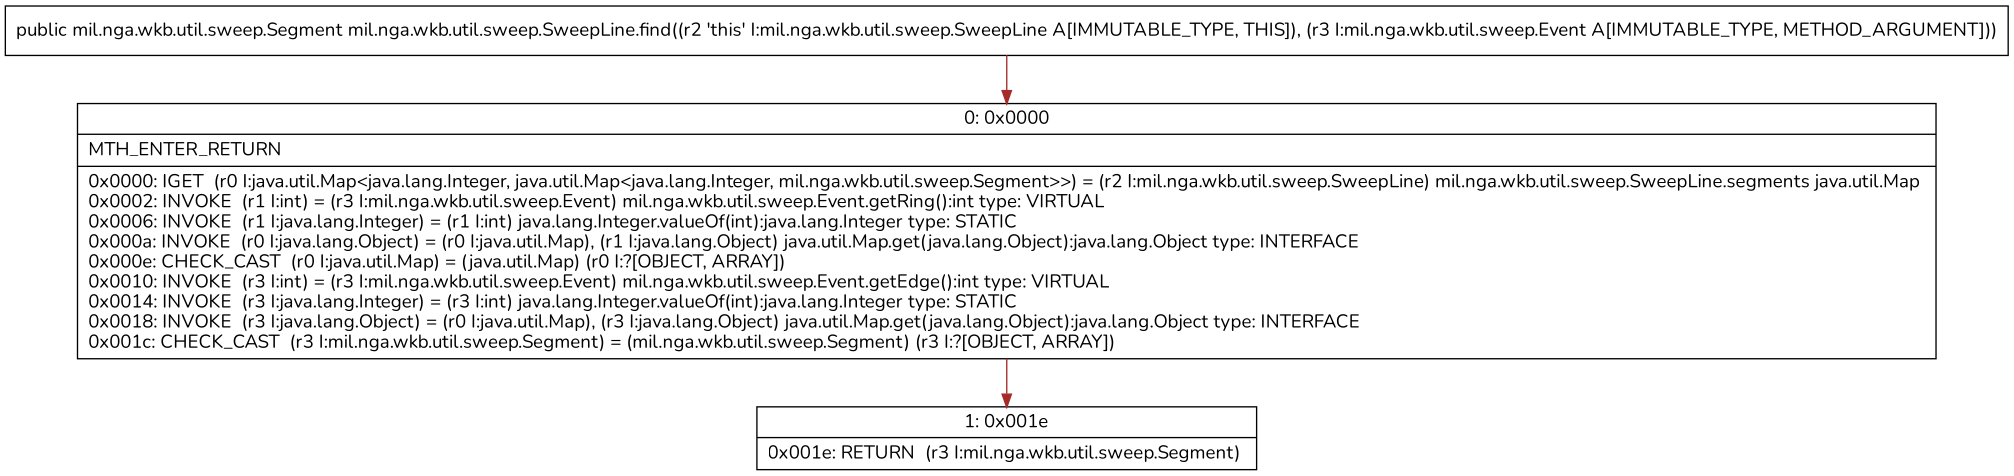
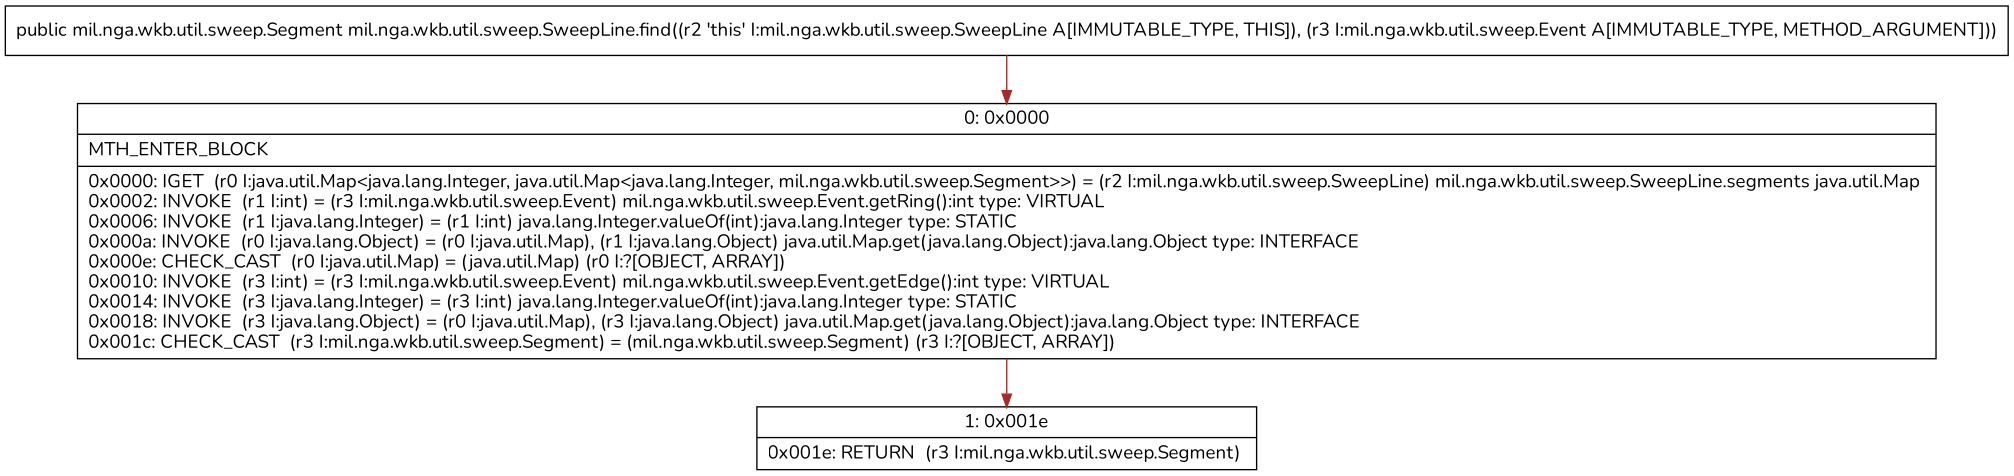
  digraph {
    fontname=Nunito
    node [shape=record fontname=Nunito]
    edge [color=brown fontname=Nunito]
-   n1 [label="{0\:\ 0x0000|MTH_ENTER_RETURN\l|0x0000: IGET  (r0 I:java.util.Map\<java.lang.Integer, java.util.Map\<java.lang.Integer, mil.nga.wkb.util.sweep.Segment\>\>) = (r2 I:mil.nga.wkb.util.sweep.SweepLine) mil.nga.wkb.util.sweep.SweepLine.segments java.util.Map \l0x0002: INVOKE  (r1 I:int) = (r3 I:mil.nga.wkb.util.sweep.Event) mil.nga.wkb.util.sweep.Event.getRing():int type: VIRTUAL \l0x0006: INVOKE  (r1 I:java.lang.Integer) = (r1 I:int) java.lang.Integer.valueOf(int):java.lang.Integer type: STATIC \l0x000a: INVOKE  (r0 I:java.lang.Object) = (r0 I:java.util.Map), (r1 I:java.lang.Object) java.util.Map.get(java.lang.Object):java.lang.Object type: INTERFACE \l0x000e: CHECK_CAST  (r0 I:java.util.Map) = (java.util.Map) (r0 I:?[OBJECT, ARRAY]) \l0x0010: INVOKE  (r3 I:int) = (r3 I:mil.nga.wkb.util.sweep.Event) mil.nga.wkb.util.sweep.Event.getEdge():int type: VIRTUAL \l0x0014: INVOKE  (r3 I:java.lang.Integer) = (r3 I:int) java.lang.Integer.valueOf(int):java.lang.Integer type: STATIC \l0x0018: INVOKE  (r3 I:java.lang.Object) = (r0 I:java.util.Map), (r3 I:java.lang.Object) java.util.Map.get(java.lang.Object):java.lang.Object type: INTERFACE \l0x001c: CHECK_CAST  (r3 I:mil.nga.wkb.util.sweep.Segment) = (mil.nga.wkb.util.sweep.Segment) (r3 I:?[OBJECT, ARRAY]) \l}"]
+   n1 [label="{0\:\ 0x0000|MTH_ENTER_BLOCK\l|0x0000: IGET  (r0 I:java.util.Map\<java.lang.Integer, java.util.Map\<java.lang.Integer, mil.nga.wkb.util.sweep.Segment\>\>) = (r2 I:mil.nga.wkb.util.sweep.SweepLine) mil.nga.wkb.util.sweep.SweepLine.segments java.util.Map \l0x0002: INVOKE  (r1 I:int) = (r3 I:mil.nga.wkb.util.sweep.Event) mil.nga.wkb.util.sweep.Event.getRing():int type: VIRTUAL \l0x0006: INVOKE  (r1 I:java.lang.Integer) = (r1 I:int) java.lang.Integer.valueOf(int):java.lang.Integer type: STATIC \l0x000a: INVOKE  (r0 I:java.lang.Object) = (r0 I:java.util.Map), (r1 I:java.lang.Object) java.util.Map.get(java.lang.Object):java.lang.Object type: INTERFACE \l0x000e: CHECK_CAST  (r0 I:java.util.Map) = (java.util.Map) (r0 I:?[OBJECT, ARRAY]) \l0x0010: INVOKE  (r3 I:int) = (r3 I:mil.nga.wkb.util.sweep.Event) mil.nga.wkb.util.sweep.Event.getEdge():int type: VIRTUAL \l0x0014: INVOKE  (r3 I:java.lang.Integer) = (r3 I:int) java.lang.Integer.valueOf(int):java.lang.Integer type: STATIC \l0x0018: INVOKE  (r3 I:java.lang.Object) = (r0 I:java.util.Map), (r3 I:java.lang.Object) java.util.Map.get(java.lang.Object):java.lang.Object type: INTERFACE \l0x001c: CHECK_CAST  (r3 I:mil.nga.wkb.util.sweep.Segment) = (mil.nga.wkb.util.sweep.Segment) (r3 I:?[OBJECT, ARRAY]) \l}"]
    n2 [label="{1\:\ 0x001e|0x001e: RETURN  (r3 I:mil.nga.wkb.util.sweep.Segment) \l}"]
    n3 [label="{public mil.nga.wkb.util.sweep.Segment mil.nga.wkb.util.sweep.SweepLine.find((r2 'this' I:mil.nga.wkb.util.sweep.SweepLine A[IMMUTABLE_TYPE, THIS]), (r3 I:mil.nga.wkb.util.sweep.Event A[IMMUTABLE_TYPE, METHOD_ARGUMENT])) }"]
    n1 -> n2
    n3 -> n1
  }
